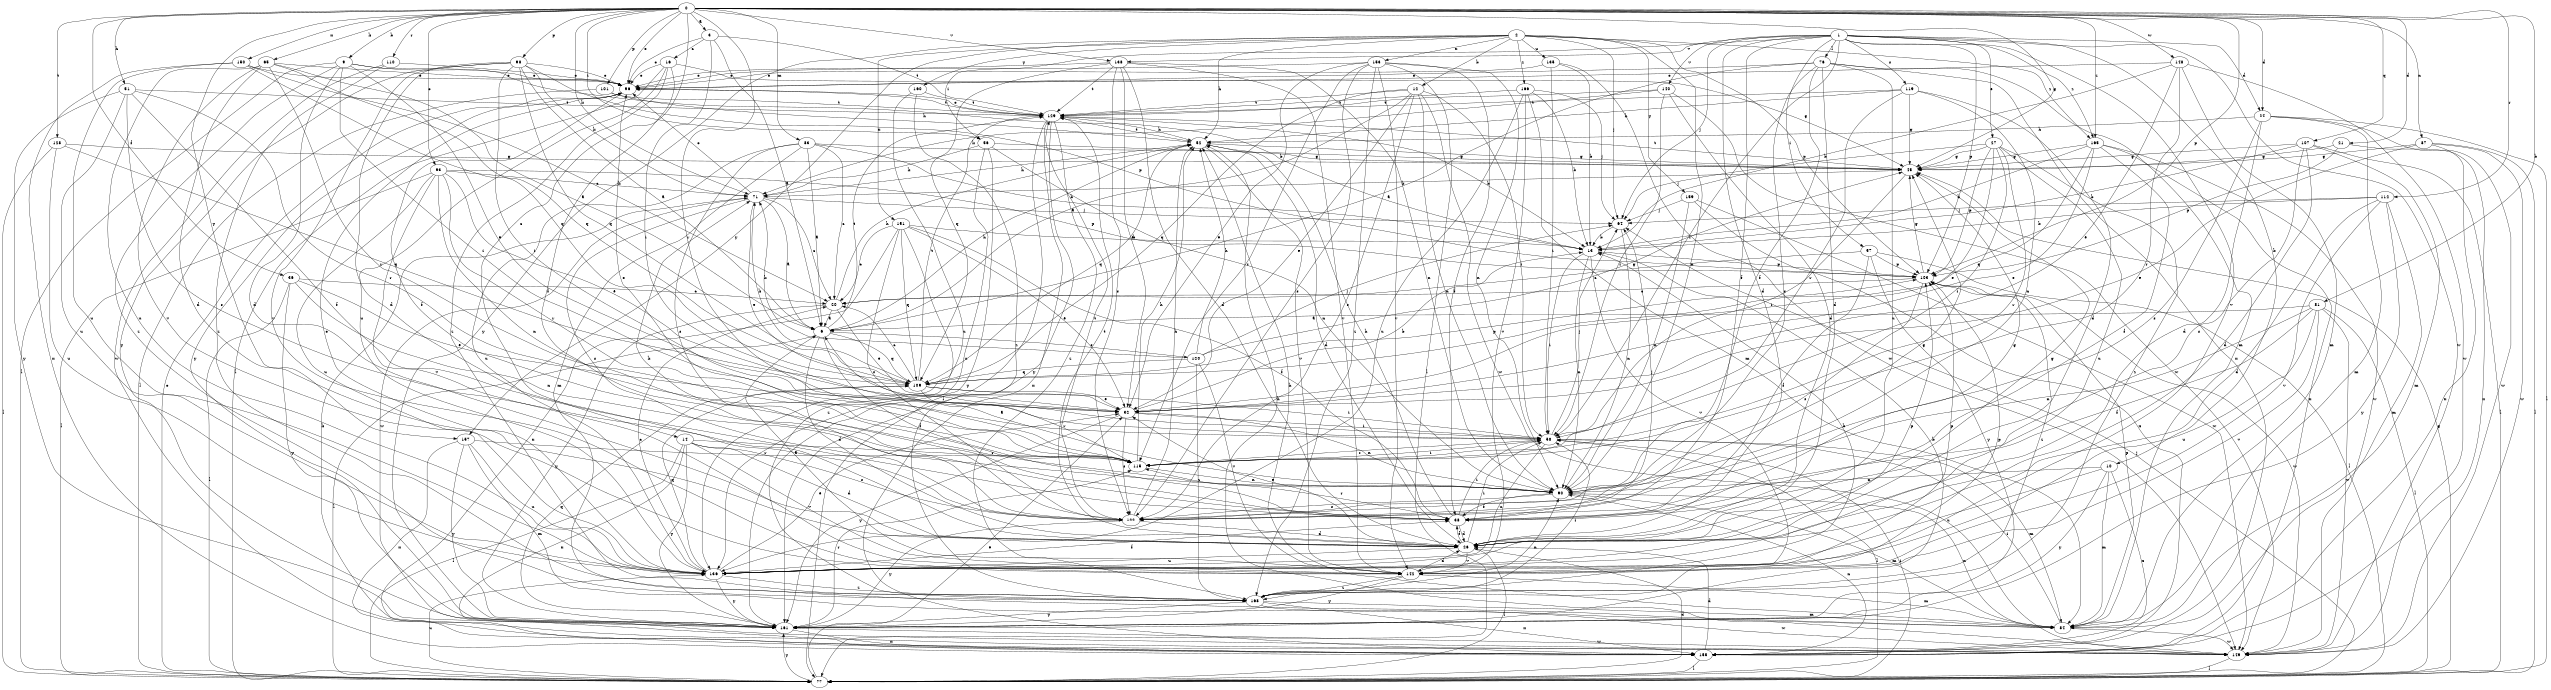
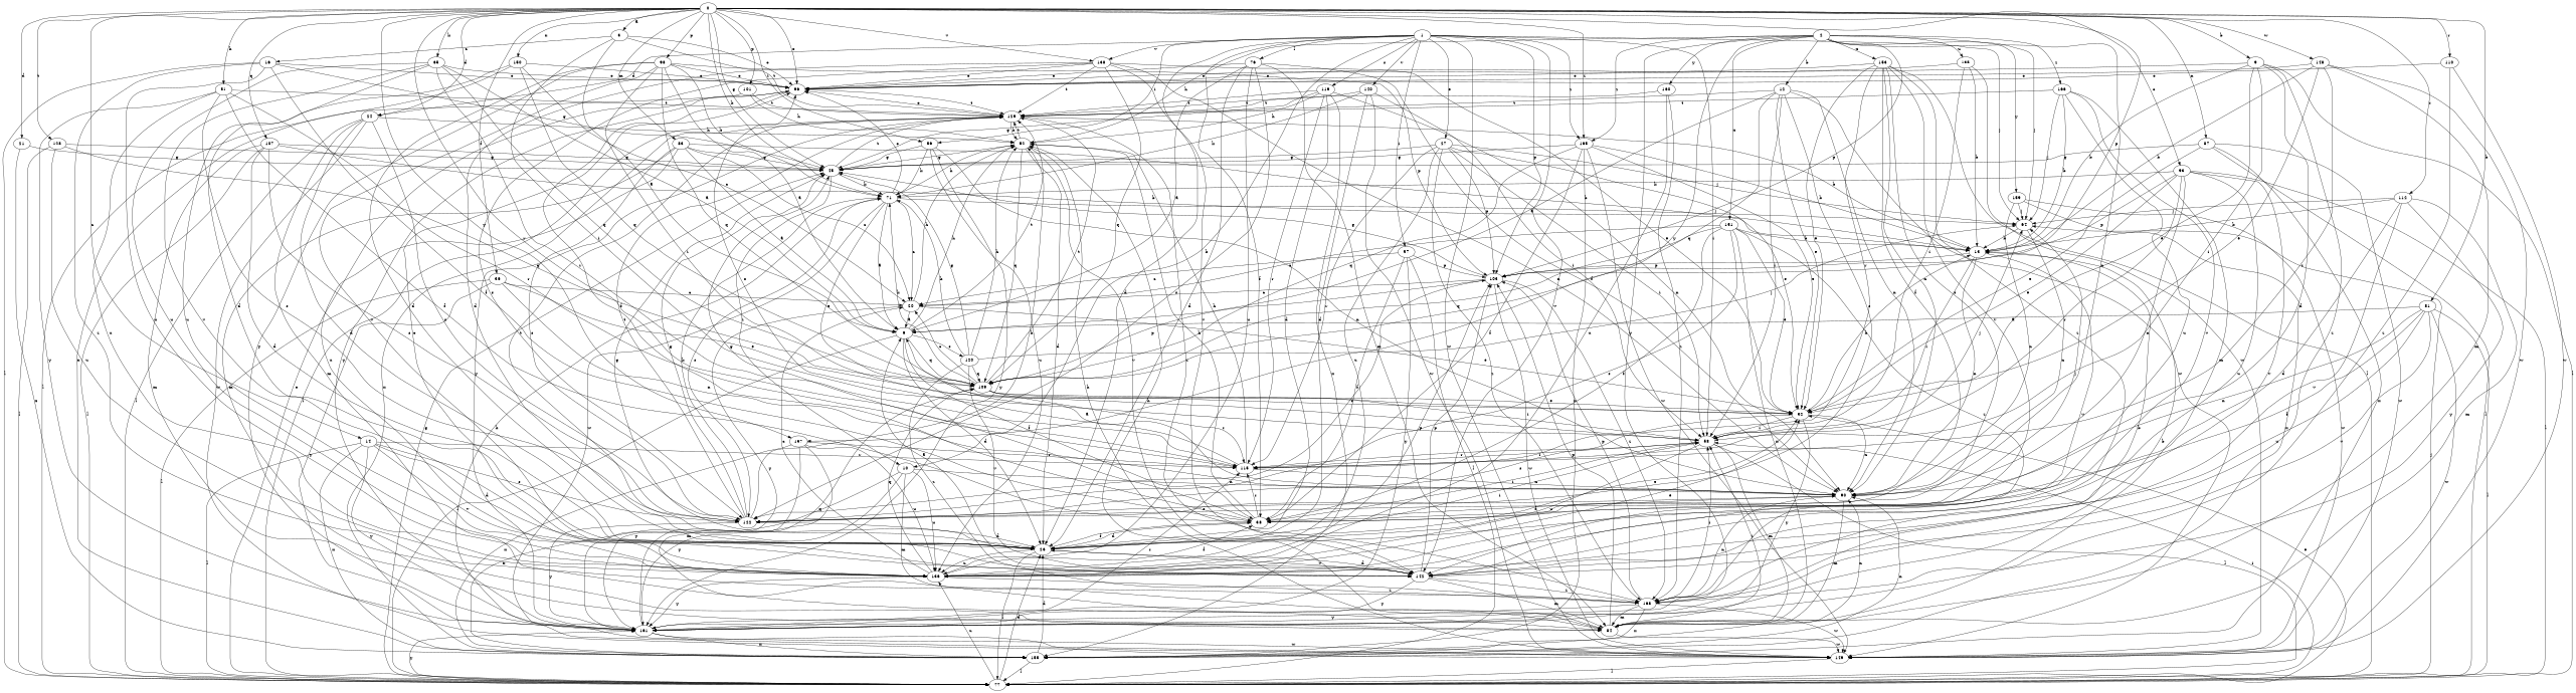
  strict digraph {
    0
    3
    9
    14
    21
    24
    36
    45
    51
    56
    65
    71
    81
    83
    87
    93
    96
    98
    101
    103
    107
    110
    112
    115
    128
    138
    148
    150
    157
    165
    58
    6
    16
    129
    26
    77
    13
    32
    168
    142
    161
    155
    122
    149
    52
    84
    90
    20
    38
    136
    109
    64
    1
    10
    27
    57
    76
    119
    140
    2
    12
    135
    151
    153
    159
    160
    166
    120
    0 -> 3 [label=a]
    0 -> 9 [label=b]
    0 -> 14 [label=c]
    0 -> 21 [label=d]
    0 -> 24 [label=d]
    0 -> 36 [label=f]
    0 -> 45 [label=g]
    0 -> 51 [label=h]
    0 -> 56 [label=i]
    0 -> 65 [label=k]
    0 -> 71 [label=k]
    0 -> 81 [label=b]
    0 -> 83 [label=m]
    0 -> 87 [label=n]
    0 -> 93 [label=o]
    0 -> 96 [label=o]
    0 -> 98 [label=p]
    0 -> 101 [label=p]
    0 -> 103 [label=p]
    0 -> 107 [label=q]
    0 -> 110 [label=r]
    0 -> 112 [label=r]
    0 -> 115 [label=r]
    0 -> 128 [label=t]
    0 -> 138 [label=v]
    0 -> 148 [label=w]
    0 -> 150 [label=x]
    0 -> 157 [label=y]
    0 -> 165 [label=z]
    3 -> 96 [label=o]
    3 -> 58 [label=i]
    3 -> 6 [label=a]
    3 -> 16 [label=c]
    3 -> 129 [label=t]
    9 -> 96 [label=o]
    9 -> 58 [label=i]
    9 -> 26 [label=d]
    9 -> 77 [label=l]
    9 -> 13 [label=b]
    9 -> 32 [label=e]
    9 -> 168 [label=z]
    14 -> 115 [label=r]
    14 -> 26 [label=d]
    14 -> 77 [label=l]
    14 -> 142 [label=v]
    14 -> 161 [label=y]
    14 -> 155 [label=x]
    14 -> 122 [label=s]
    21 -> 45 [label=g]
-   21 -> 103 [label=p]
    21 -> 155 [label=x]
    24 -> 26 [label=d]
    24 -> 77 [label=l]
    24 -> 122 [label=s]
    24 -> 149 [label=w]
    24 -> 52 [label=h]
    24 -> 84 [label=m]
    36 -> 77 [label=l]
    36 -> 32 [label=e]
    36 -> 161 [label=y]
    36 -> 90 [label=n]
    36 -> 20 [label=c]
    45 -> 71 [label=k]
-   45 -> 58 [label=i]
+   45 -> 10 [label=i]
    45 -> 129 [label=t]
    51 -> 115 [label=r]
    51 -> 129 [label=t]
    51 -> 161 [label=y]
    51 -> 122 [label=s]
    51 -> 38 [label=f]
    51 -> 136 [label=u]
    56 -> 45 [label=g]
    56 -> 71 [label=k]
    56 -> 161 [label=y]
    56 -> 90 [label=n]
    56 -> 136 [label=u]
    65 -> 96 [label=o]
    65 -> 115 [label=r]
    65 -> 6 [label=a]
    65 -> 26 [label=d]
    65 -> 142 [label=v]
    65 -> 136 [label=u]
    65 -> 109 [label=q]
    71 -> 96 [label=o]
    71 -> 6 [label=a]
    71 -> 32 [label=e]
    71 -> 122 [label=s]
    71 -> 149 [label=w]
    71 -> 52 [label=h]
    71 -> 20 [label=c]
    71 -> 64 [label=j]
    81 -> 6 [label=a]
    81 -> 77 [label=l]
    81 -> 142 [label=v]
    81 -> 149 [label=w]
    81 -> 90 [label=n]
    81 -> 38 [label=f]
    81 -> 136 [label=u]
    83 -> 45 [label=g]
    83 -> 6 [label=a]
    83 -> 13 [label=b]
    83 -> 122 [label=s]
    83 -> 84 [label=m]
    83 -> 20 [label=c]
    83 -> 136 [label=u]
    87 -> 45 [label=g]
    87 -> 77 [label=l]
    87 -> 32 [label=e]
    87 -> 155 [label=x]
    87 -> 149 [label=w]
    93 -> 71 [label=k]
    93 -> 103 [label=p]
    93 -> 115 [label=r]
    93 -> 77 [label=l]
    93 -> 32 [label=e]
    93 -> 142 [label=v]
    93 -> 90 [label=n]
    93 -> 136 [label=u]
    96 -> 129 [label=t]
    96 -> 161 [label=y]
    96 -> 38 [label=f]
    98 -> 71 [label=k]
    98 -> 96 [label=o]
    98 -> 103 [label=p]
    98 -> 58 [label=i]
    98 -> 6 [label=a]
    98 -> 26 [label=d]
    98 -> 142 [label=v]
    98 -> 161 [label=y]
    98 -> 109 [label=q]
    101 -> 129 [label=t]
    101 -> 77 [label=l]
    101 -> 52 [label=h]
    103 -> 45 [label=g]
    103 -> 168 [label=z]
    103 -> 122 [label=s]
    103 -> 149 [label=w]
    103 -> 20 [label=c]
    107 -> 45 [label=g]
    107 -> 26 [label=d]
    107 -> 77 [label=l]
    107 -> 13 [label=b]
    107 -> 122 [label=s]
    107 -> 84 [label=m]
    110 -> 96 [label=o]
    110 -> 168 [label=z]
    110 -> 149 [label=w]
    112 -> 26 [label=d]
    112 -> 13 [label=b]
    112 -> 142 [label=v]
    112 -> 161 [label=y]
    112 -> 84 [label=m]
    112 -> 64 [label=j]
    115 -> 96 [label=o]
    115 -> 58 [label=i]
    115 -> 52 [label=h]
    115 -> 90 [label=n]
    128 -> 45 [label=g]
    128 -> 77 [label=l]
    128 -> 136 [label=u]
    128 -> 109 [label=q]
    138 -> 96 [label=o]
    138 -> 129 [label=t]
    138 -> 26 [label=d]
    138 -> 32 [label=e]
    138 -> 142 [label=v]
    138 -> 122 [label=s]
    138 -> 90 [label=n]
    138 -> 109 [label=q]
    148 -> 96 [label=o]
    148 -> 115 [label=r]
    148 -> 13 [label=b]
    148 -> 32 [label=e]
    148 -> 149 [label=w]
    148 -> 84 [label=m]
    150 -> 96 [label=o]
    150 -> 155 [label=x]
    150 -> 20 [label=c]
    150 -> 136 [label=u]
    150 -> 109 [label=q]
    157 -> 115 [label=r]
    157 -> 161 [label=y]
    157 -> 155 [label=x]
    157 -> 84 [label=m]
    157 -> 136 [label=u]
    165 -> 45 [label=g]
    165 -> 13 [label=b]
    165 -> 32 [label=e]
    165 -> 155 [label=x]
    165 -> 149 [label=w]
    165 -> 38 [label=f]
    165 -> 109 [label=q]
    58 -> 115 [label=r]
    58 -> 77 [label=l]
    58 -> 84 [label=m]
    58 -> 136 [label=u]
    58 -> 64 [label=j]
    6 -> 129 [label=t]
    6 -> 26 [label=d]
    6 -> 77 [label=l]
    6 -> 52 [label=h]
    6 -> 38 [label=f]
    6 -> 109 [label=q]
    6 -> 120 [label=s]
    16 -> 45 [label=g]
    16 -> 96 [label=o]
    16 -> 77 [label=l]
    16 -> 168 [label=z]
    16 -> 38 [label=f]
    16 -> 136 [label=u]
    129 -> 96 [label=o]
    129 -> 77 [label=l]
    129 -> 13 [label=b]
    129 -> 168 [label=z]
    129 -> 161 [label=y]
    129 -> 155 [label=x]
    129 -> 52 [label=h]
    26 -> 45 [label=g]
    26 -> 58 [label=i]
    26 -> 129 [label=t]
    26 -> 77 [label=l]
    26 -> 32 [label=e]
    26 -> 142 [label=v]
    26 -> 38 [label=f]
    26 -> 136 [label=u]
    77 -> 45 [label=g]
    77 -> 96 [label=o]
    77 -> 58 [label=i]
    77 -> 26 [label=d]
    77 -> 32 [label=e]
    77 -> 161 [label=y]
    77 -> 136 [label=u]
    77 -> 64 [label=j]
    13 -> 103 [label=p]
    13 -> 58 [label=i]
    13 -> 142 [label=v]
    13 -> 90 [label=n]
    32 -> 58 [label=i]
    32 -> 13 [label=b]
    32 -> 161 [label=y]
    32 -> 122 [label=s]
    32 -> 90 [label=n]
    168 -> 103 [label=p]
    168 -> 58 [label=i]
    168 -> 13 [label=b]
    168 -> 161 [label=y]
    168 -> 155 [label=x]
    168 -> 149 [label=w]
    168 -> 84 [label=m]
    168 -> 90 [label=n]
    142 -> 103 [label=p]
    142 -> 6 [label=a]
    142 -> 26 [label=d]
    142 -> 168 [label=z]
    142 -> 161 [label=y]
    142 -> 84 [label=m]
    161 -> 115 [label=r]
    161 -> 13 [label=b]
    161 -> 155 [label=x]
    161 -> 149 [label=w]
    161 -> 109 [label=q]
    155 -> 26 [label=d]
    155 -> 77 [label=l]
    155 -> 90 [label=n]
    122 -> 45 [label=g]
    122 -> 71 [label=k]
    122 -> 129 [label=t]
    122 -> 26 [label=d]
    122 -> 161 [label=y]
    122 -> 52 [label=h]
    149 -> 71 [label=k]
    149 -> 77 [label=l]
    149 -> 52 [label=h]
    52 -> 45 [label=g]
    52 -> 129 [label=t]
    52 -> 26 [label=d]
    52 -> 142 [label=v]
    52 -> 109 [label=q]
    84 -> 103 [label=p]
    84 -> 58 [label=i]
    84 -> 149 [label=w]
    84 -> 52 [label=h]
    84 -> 90 [label=n]
    90 -> 6 [label=a]
    90 -> 122 [label=s]
    90 -> 84 [label=m]
    90 -> 38 [label=f]
    20 -> 6 [label=a]
    20 -> 32 [label=e]
    20 -> 161 [label=y]
    20 -> 52 [label=h]
    38 -> 45 [label=g]
    38 -> 115 [label=r]
    38 -> 58 [label=i]
    38 -> 26 [label=d]
    38 -> 52 [label=h]
    38 -> 64 [label=j]
    136 -> 96 [label=o]
    136 -> 103 [label=p]
    136 -> 32 [label=e]
    136 -> 168 [label=z]
    136 -> 161 [label=y]
    136 -> 20 [label=c]
    136 -> 38 [label=f]
    136 -> 109 [label=q]
    109 -> 71 [label=k]
    109 -> 103 [label=p]
    109 -> 115 [label=r]
    109 -> 58 [label=i]
    109 -> 129 [label=t]
    109 -> 32 [label=e]
    109 -> 20 [label=c]
    64 -> 13 [label=b]
    64 -> 90 [label=n]
    1 -> 24 [label=d]
    1 -> 56 [label=i]
    1 -> 103 [label=p]
    1 -> 138 [label=v]
    1 -> 165 [label=z]
    1 -> 58 [label=i]
    1 -> 26 [label=d]
    1 -> 142 [label=v]
    1 -> 149 [label=w]
    1 -> 38 [label=f]
    1 -> 64 [label=j]
    1 -> 10 [label=b]
    1 -> 27 [label=e]
    1 -> 57 [label=i]
    1 -> 76 [label=l]
    1 -> 119 [label=s]
    1 -> 140 [label=v]
    10 -> 161 [label=y]
    10 -> 155 [label=x]
    10 -> 84 [label=m]
    10 -> 90 [label=n]
    10 -> 136 [label=u]
    27 -> 45 [label=g]
    27 -> 103 [label=p]
    27 -> 115 [label=r]
    27 -> 58 [label=i]
    27 -> 32 [label=e]
    27 -> 168 [label=z]
    27 -> 136 [label=u]
    27 -> 64 [label=j]
    57 -> 103 [label=p]
    57 -> 77 [label=l]
    57 -> 161 [label=y]
    57 -> 20 [label=c]
    57 -> 38 [label=f]
    76 -> 96 [label=o]
    76 -> 6 [label=a]
    76 -> 26 [label=d]
    76 -> 122 [label=s]
    76 -> 84 [label=m]
    76 -> 90 [label=f]
    76 -> 136 [label=u]
    119 -> 45 [label=g]
    119 -> 115 [label=r]
    119 -> 129 [label=t]
    119 -> 26 [label=d]
-   76 -> 155 [label=x]
+   119 -> 155 [label=x]
    119 -> 52 [label=h]
    119 -> 90 [label=n]
    140 -> 71 [label=k]
    140 -> 58 [label=i]
    140 -> 129 [label=t]
    140 -> 26 [label=d]
    140 -> 149 [label=w]
    2 -> 103 [label=p]
    2 -> 157 [label=y]
    2 -> 165 [label=z]
    2 -> 161 [label=y]
    2 -> 52 [label=h]
    2 -> 90 [label=n]
    2 -> 64 [label=j]
    2 -> 12 [label=b]
    2 -> 135 [label=u]
    2 -> 151 [label=x]
    2 -> 153 [label=x]
    2 -> 159 [label=y]
    2 -> 160 [label=y]
    2 -> 166 [label=z]
    12 -> 58 [label=i]
    12 -> 6 [label=a]
    12 -> 129 [label=t]
    12 -> 32 [label=e]
    12 -> 122 [label=s]
    12 -> 149 [label=w]
    12 -> 90 [label=n]
    12 -> 109 [label=q]
    135 -> 96 [label=o]
    135 -> 58 [label=i]
    135 -> 13 [label=b]
    135 -> 149 [label=w]
    151 -> 13 [label=b]
    151 -> 32 [label=e]
    151 -> 168 [label=z]
    151 -> 155 [label=x]
    151 -> 122 [label=s]
    151 -> 20 [label=c]
    151 -> 38 [label=f]
    151 -> 109 [label=q]
    153 -> 96 [label=o]
    153 -> 115 [label=r]
    153 -> 77 [label=l]
    153 -> 32 [label=e]
    153 -> 168 [label=z]
    153 -> 142 [label=v]
    153 -> 122 [label=s]
    153 -> 90 [label=n]
    153 -> 38 [label=f]
    159 -> 155 [label=x]
    159 -> 149 [label=w]
    159 -> 90 [label=n]
    159 -> 64 [label=j]
    160 -> 129 [label=t]
    160 -> 168 [label=z]
    160 -> 136 [label=u]
    166 -> 129 [label=t]
    166 -> 13 [label=b]
    166 -> 142 [label=v]
    166 -> 84 [label=m]
    166 -> 136 [label=u]
    166 -> 64 [label=j]
    120 -> 45 [label=g]
    120 -> 71 [label=k]
    120 -> 168 [label=z]
    120 -> 142 [label=v]
    120 -> 52 [label=h]
    120 -> 109 [label=q]
    120 -> 64 [label=j]
  }
